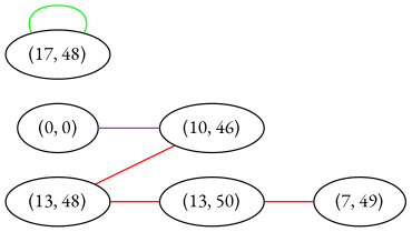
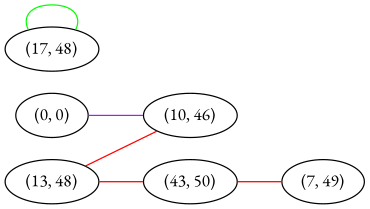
  graph {
    fontname="EB Garamond"
    rankdir=LR
    node [fontname="EB Garamond"]
    edge [color=red fontname="EB Garamond" weight=1]
    "(0, 0)"
    "(10, 46)"
    "(13, 48)"
-   "(13, 50)"
+   "(13, 50)" [label="(43, 50)"]
    "(7, 49)"
    "(17, 48)"
    "(0, 0)" -- "(10, 46)" [color=purple weight=4]
    "(13, 48)" -- "(10, 46)"
    "(13, 48)" -- "(13, 50)"
    "(13, 50)" -- "(7, 49)"
    "(17, 48)" -- "(17, 48)" [color=green weight=2]
  }
